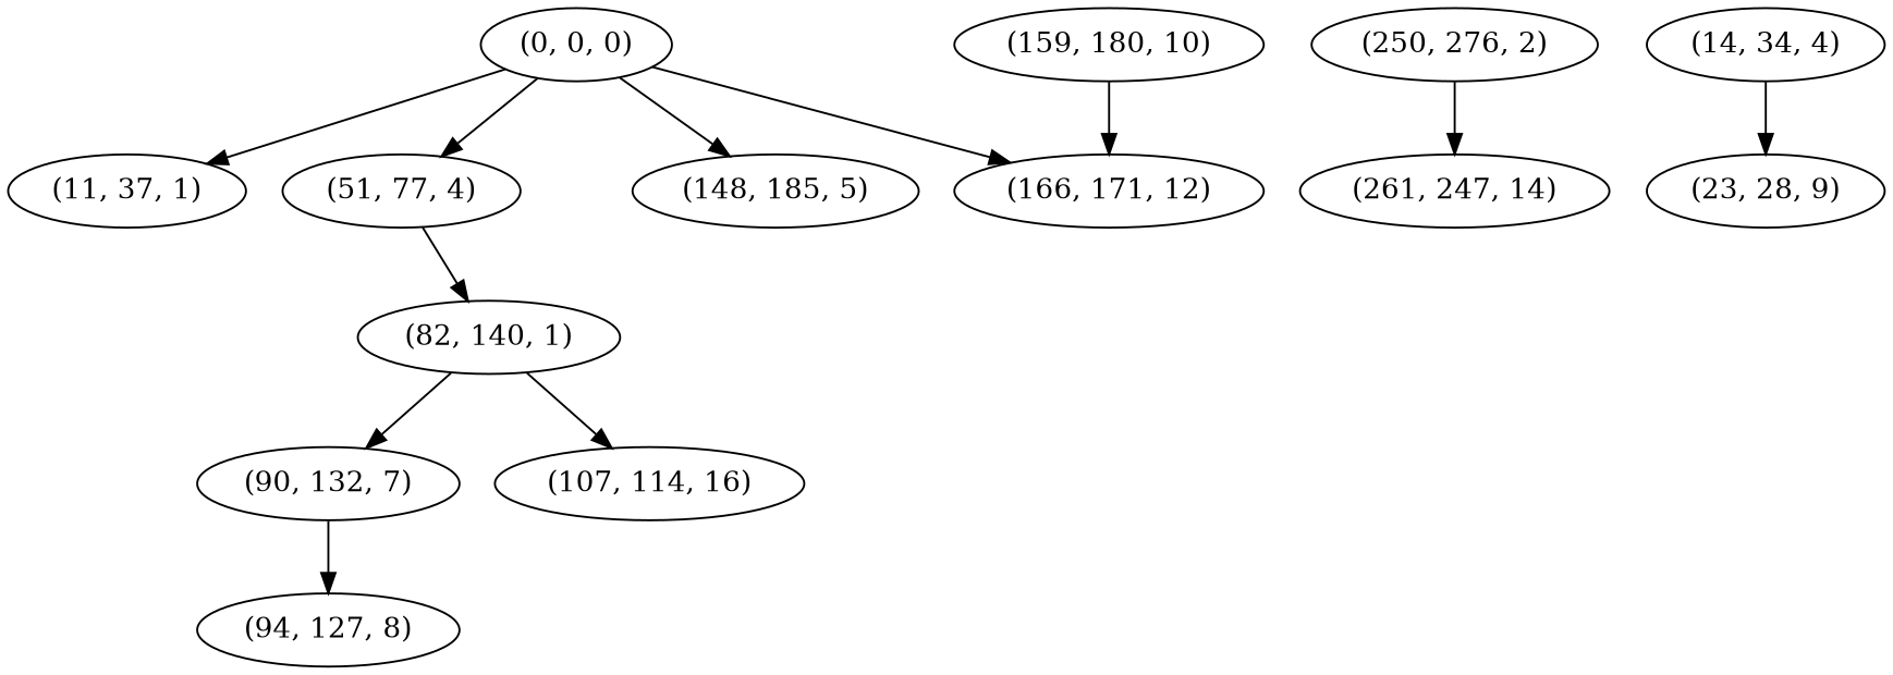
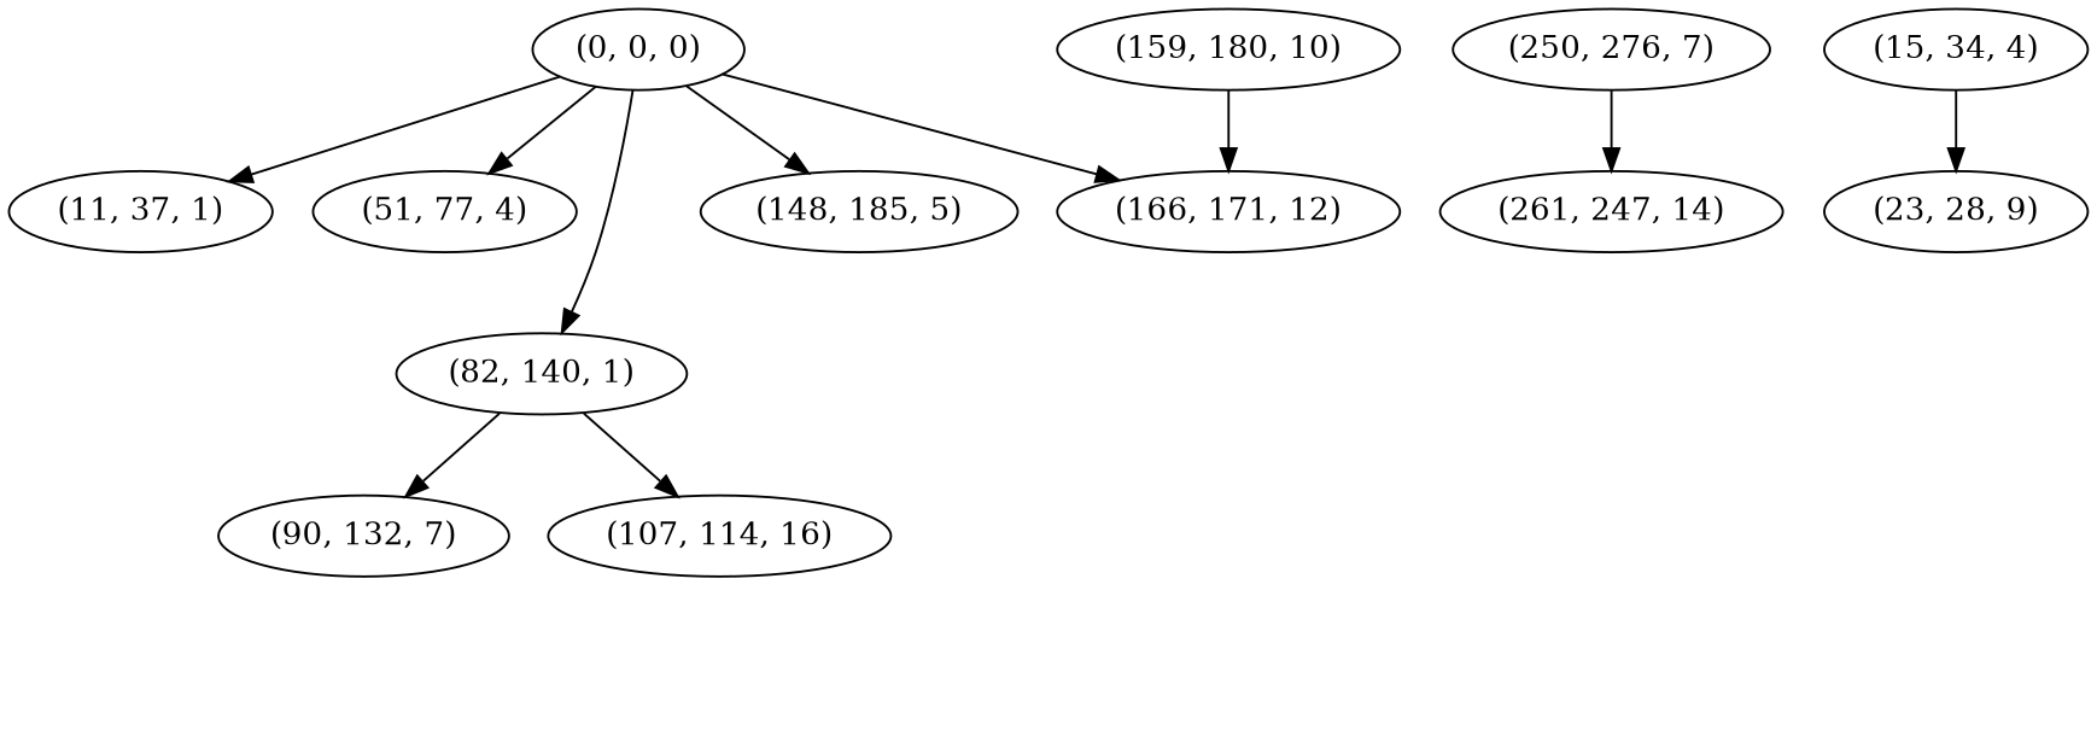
  digraph {
    "(0, 0, 0)"
    "(11, 37, 1)"
    n3 [label="(51, 77, 4)"]
    "(82, 140, 1)"
    "(148, 185, 5)"
    "(166, 171, 12)"
    "(90, 132, 7)"
    "(107, 114, 16)"
    n9 [label="(261, 247, 14)"]
-   "(250, 276, 7)" [label="(250, 276, 2)"]
-   "(15, 34, 4)" [label="(14, 34, 4)"]
+   "(250, 276, 7)"
+   "(15, 34, 4)"
    "(23, 28, 9)"
-   "(94, 127, 8)"
    "(159, 180, 10)"
    "(0, 0, 0)" -> "(11, 37, 1)"
    "(0, 0, 0)" -> n3
-   n3 -> "(82, 140, 1)"
+   "(0, 0, 0)" -> "(82, 140, 1)"
    "(0, 0, 0)" -> "(148, 185, 5)"
    "(0, 0, 0)" -> "(166, 171, 12)"
    "(82, 140, 1)" -> "(90, 132, 7)"
    "(82, 140, 1)" -> "(107, 114, 16)"
-   "(90, 132, 7)" -> "(94, 127, 8)"
    "(250, 276, 7)" -> n9
    "(15, 34, 4)" -> "(23, 28, 9)"
    "(159, 180, 10)" -> "(166, 171, 12)"
  }
